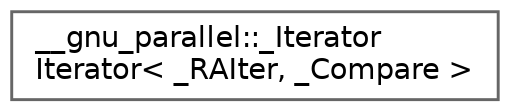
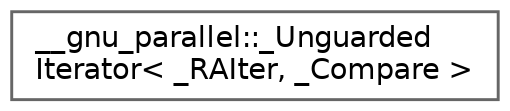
  digraph {
    rankdir=LR
-   n1 [color=grey40 fillcolor=white fontname=Helvetica fontsize=10 height=0.2 label="__gnu_parallel::_Iterator\lIterator\< _RAIter, _Compare \>" shape=box style=filled width=0.4]
+   n1 [color=grey40 fillcolor=white fontname=Helvetica fontsize=10 height=0.2 label="__gnu_parallel::_Unguarded\lIterator\< _RAIter, _Compare \>" shape=box style=filled width=0.4]
  }
